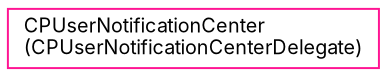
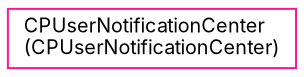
  digraph {
    rankdir=LR
    fontname=Inter
-   n1 [color=deeppink fillcolor=white fontname=Inter fontsize=10 height=0.2 label="CPUserNotificationCenter\l(CPUserNotificationCenterDelegate)" shape=record style=filled width=0.4]
+   n1 [color=deeppink fillcolor=white fontname=Inter fontsize=10 height=0.2 label="CPUserNotificationCenter\l(CPUserNotificationCenter)" shape=record style=filled width=0.4]
  }
